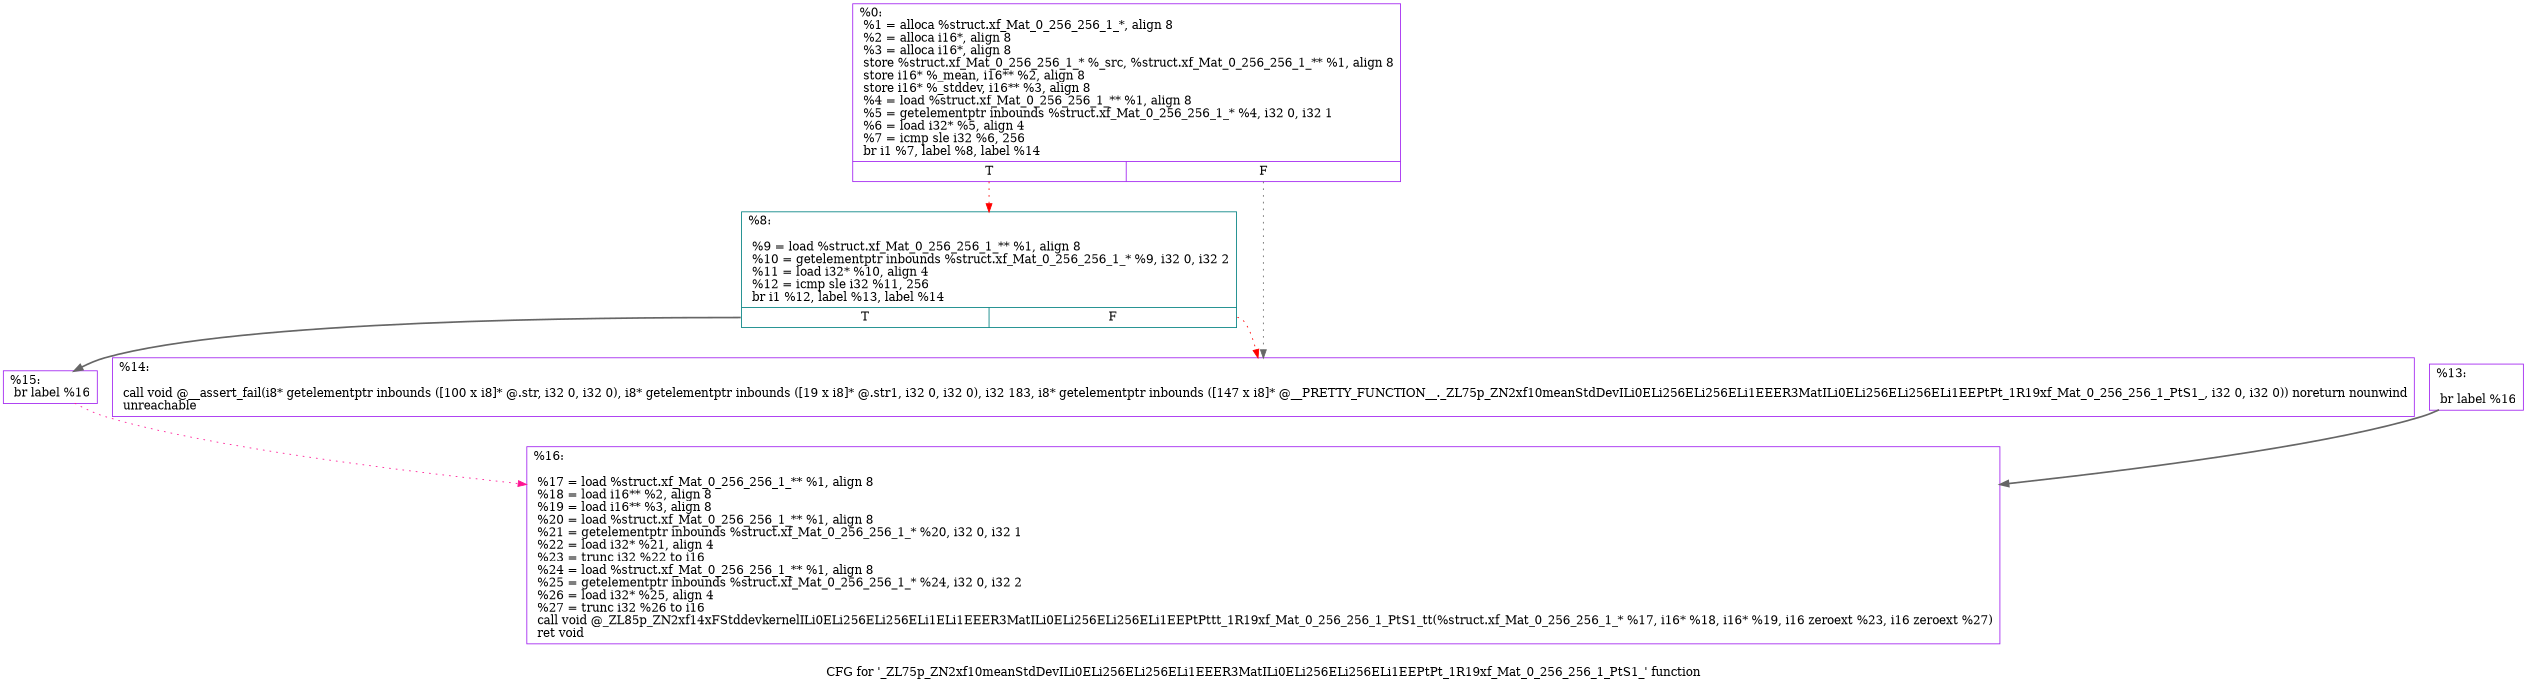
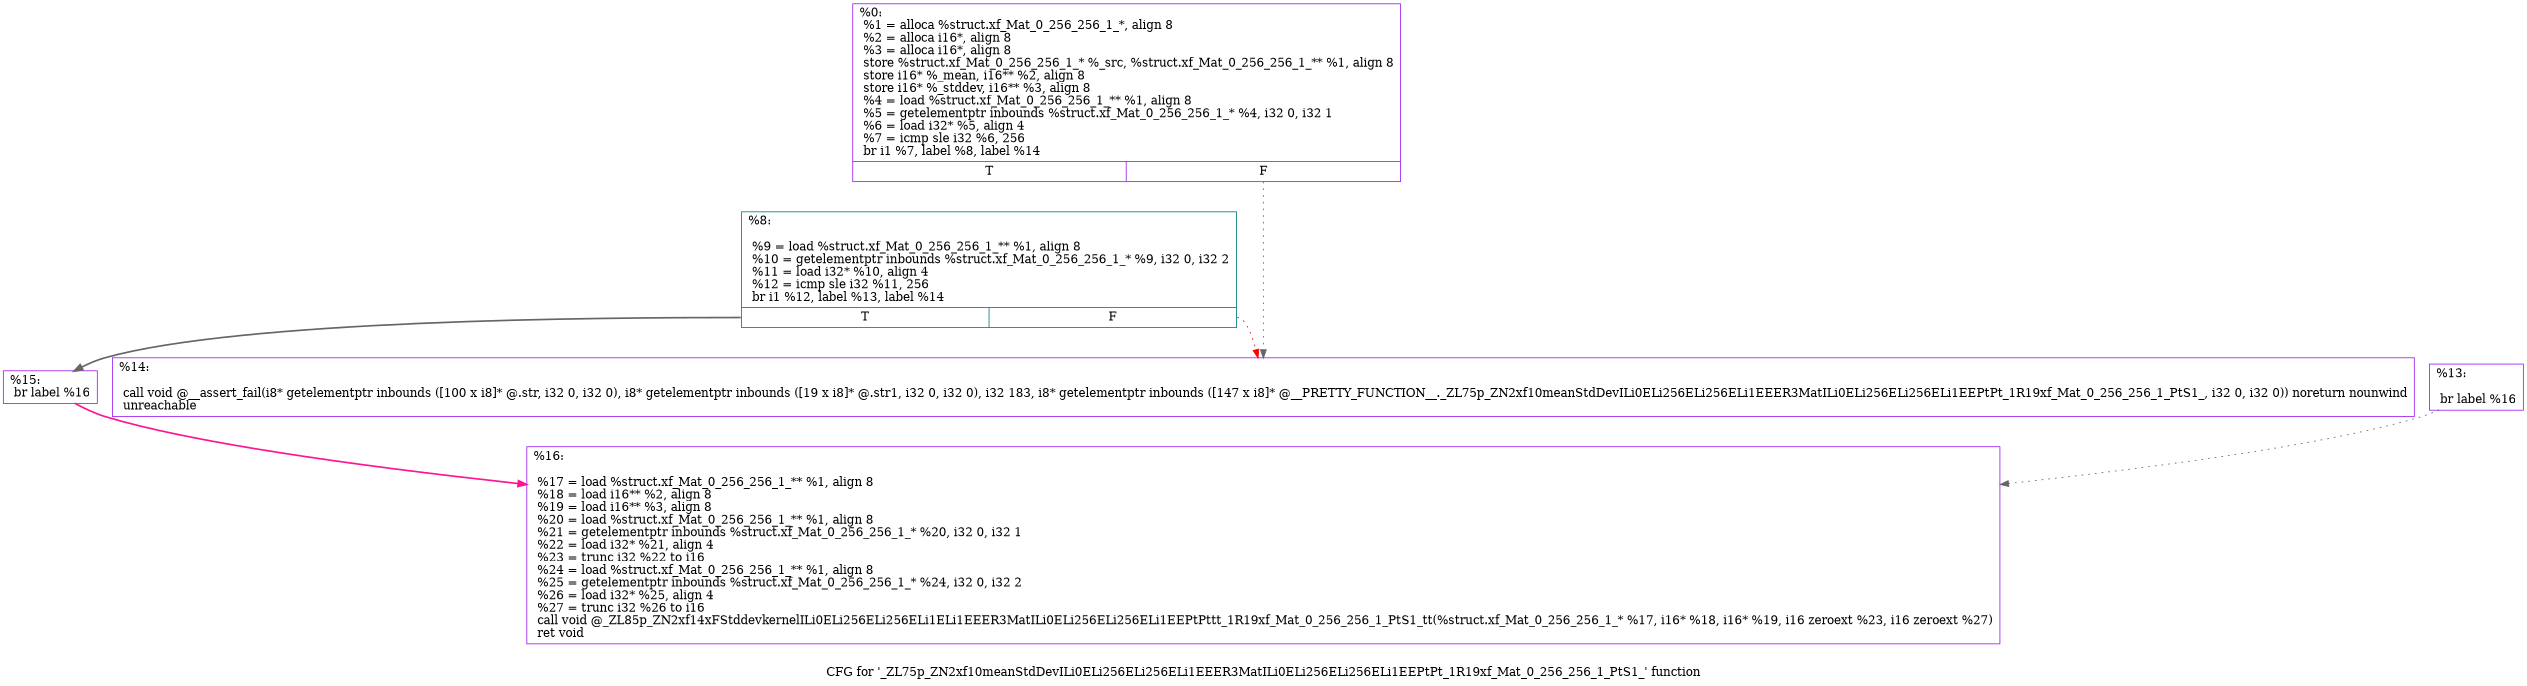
  digraph {
    label="CFG for '_ZL75p_ZN2xf10meanStdDevILi0ELi256ELi256ELi1EEER3MatILi0ELi256ELi256ELi1EEPtPt_1R19xf_Mat_0_256_256_1_PtS1_' function"
    node [color=purple shape=record]
    edge [color=gray40 style=dotted]
    n1 [label="{%0:\l  %1 = alloca %struct.xf_Mat_0_256_256_1_*, align 8\l  %2 = alloca i16*, align 8\l  %3 = alloca i16*, align 8\l  store %struct.xf_Mat_0_256_256_1_* %_src, %struct.xf_Mat_0_256_256_1_** %1, align 8\l  store i16* %_mean, i16** %2, align 8\l  store i16* %_stddev, i16** %3, align 8\l  %4 = load %struct.xf_Mat_0_256_256_1_** %1, align 8\l  %5 = getelementptr inbounds %struct.xf_Mat_0_256_256_1_* %4, i32 0, i32 1\l  %6 = load i32* %5, align 4\l  %7 = icmp sle i32 %6, 256\l  br i1 %7, label %8, label %14\l|{<s0>T|<s1>F}}"]
    n2 [color=teal label="{%8:\l\l  %9 = load %struct.xf_Mat_0_256_256_1_** %1, align 8\l  %10 = getelementptr inbounds %struct.xf_Mat_0_256_256_1_* %9, i32 0, i32 2\l  %11 = load i32* %10, align 4\l  %12 = icmp sle i32 %11, 256\l  br i1 %12, label %13, label %14\l|{<s0>T|<s1>F}}"]
    n3 [label="{%14:\l\l  call void @__assert_fail(i8* getelementptr inbounds ([100 x i8]* @.str, i32 0, i32 0), i8* getelementptr inbounds ([19 x i8]* @.str1, i32 0, i32 0), i32 183, i8* getelementptr inbounds ([147 x i8]* @__PRETTY_FUNCTION__._ZL75p_ZN2xf10meanStdDevILi0ELi256ELi256ELi1EEER3MatILi0ELi256ELi256ELi1EEPtPt_1R19xf_Mat_0_256_256_1_PtS1_, i32 0, i32 0)) noreturn nounwind\l  unreachable\l}"]
    n4 [label="{%15:                                                  \l  br label %16\l}"]
    n5 [label="{%13:\l\l  br label %16\l}"]
    n6 [label="{%16:\l\l  %17 = load %struct.xf_Mat_0_256_256_1_** %1, align 8\l  %18 = load i16** %2, align 8\l  %19 = load i16** %3, align 8\l  %20 = load %struct.xf_Mat_0_256_256_1_** %1, align 8\l  %21 = getelementptr inbounds %struct.xf_Mat_0_256_256_1_* %20, i32 0, i32 1\l  %22 = load i32* %21, align 4\l  %23 = trunc i32 %22 to i16\l  %24 = load %struct.xf_Mat_0_256_256_1_** %1, align 8\l  %25 = getelementptr inbounds %struct.xf_Mat_0_256_256_1_* %24, i32 0, i32 2\l  %26 = load i32* %25, align 4\l  %27 = trunc i32 %26 to i16\l  call void @_ZL85p_ZN2xf14xFStddevkernelILi0ELi256ELi256ELi1ELi1EEER3MatILi0ELi256ELi256ELi1EEPtPttt_1R19xf_Mat_0_256_256_1_PtS1_tt(%struct.xf_Mat_0_256_256_1_* %17, i16* %18, i16* %19, i16 zeroext %23, i16 zeroext %27)\l  ret void\l}"]
-   n1 -> n2 [color=red tailport=s0]
    n1 -> n3 [tailport=s1]
    n2 -> n3 [color=red tailport=s1]
    n2 -> n4 [style=bold tailport=s0]
-   n4 -> n6 [color=deeppink]
-   n5 -> n6 [style=bold]
+   n4 -> n6 [color=deeppink style=bold]
+   n5 -> n6
  }
